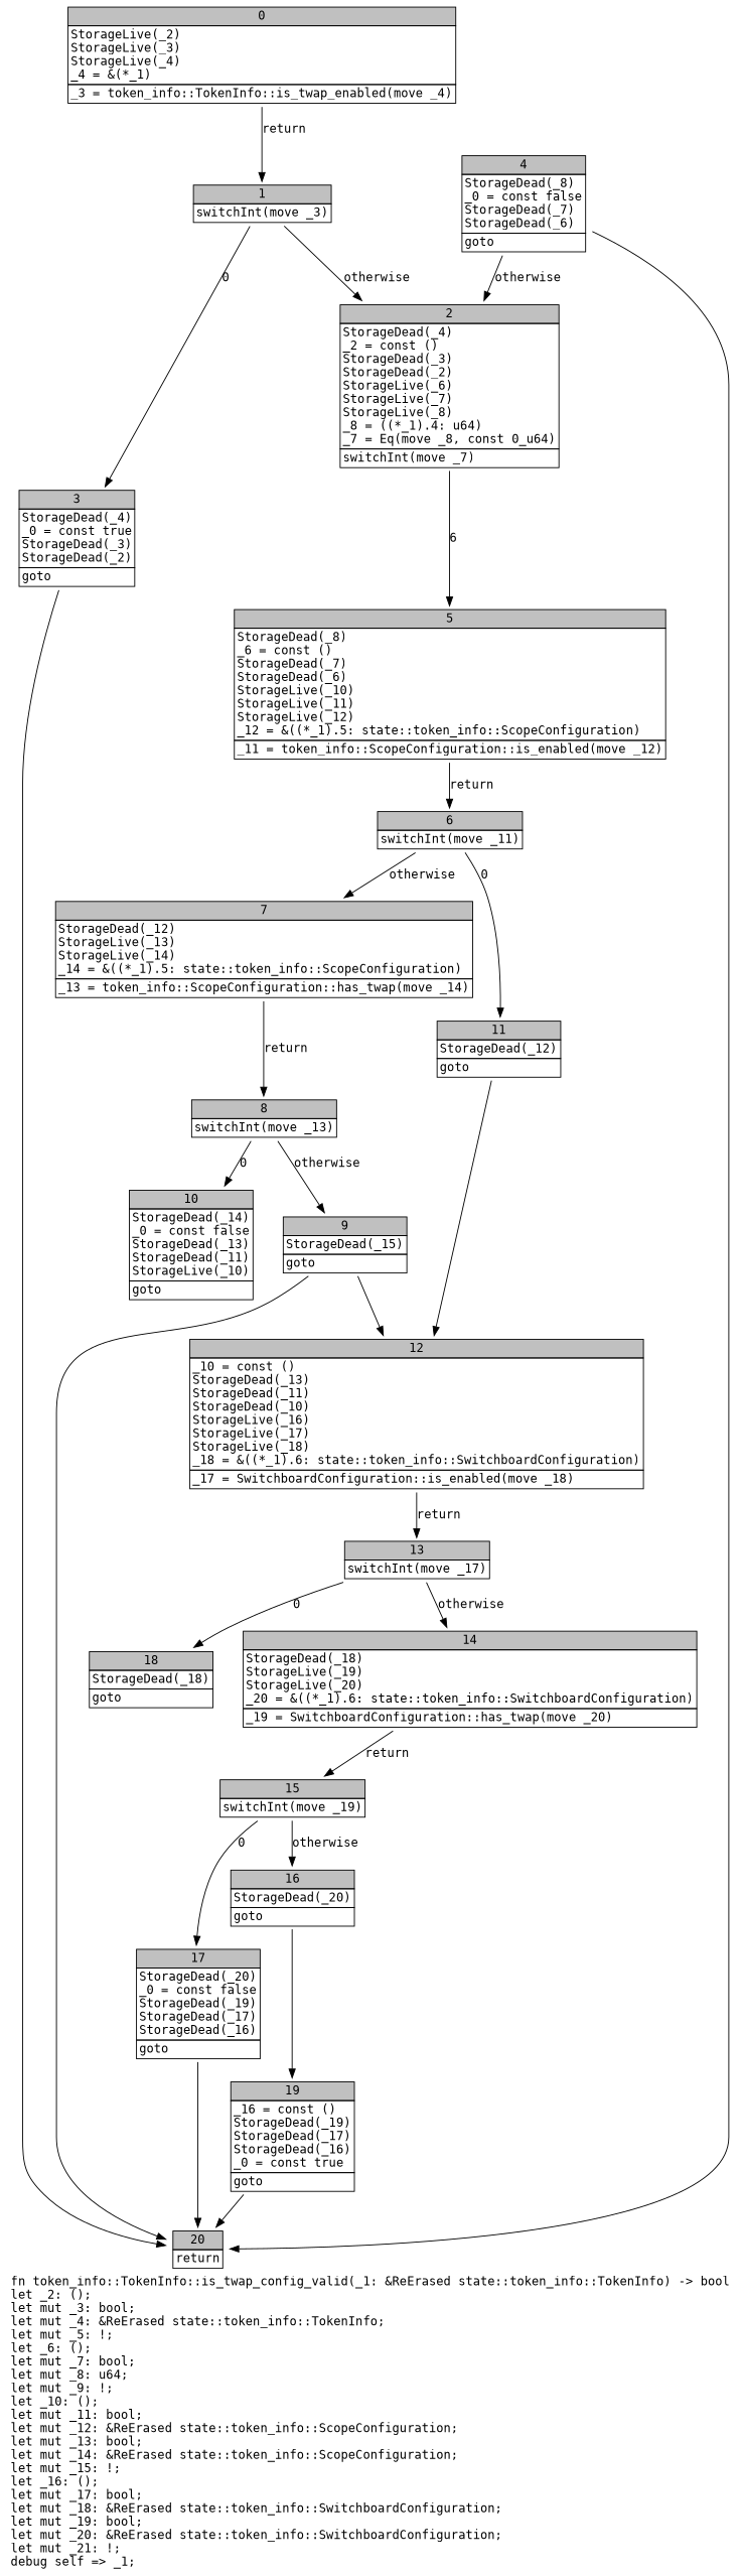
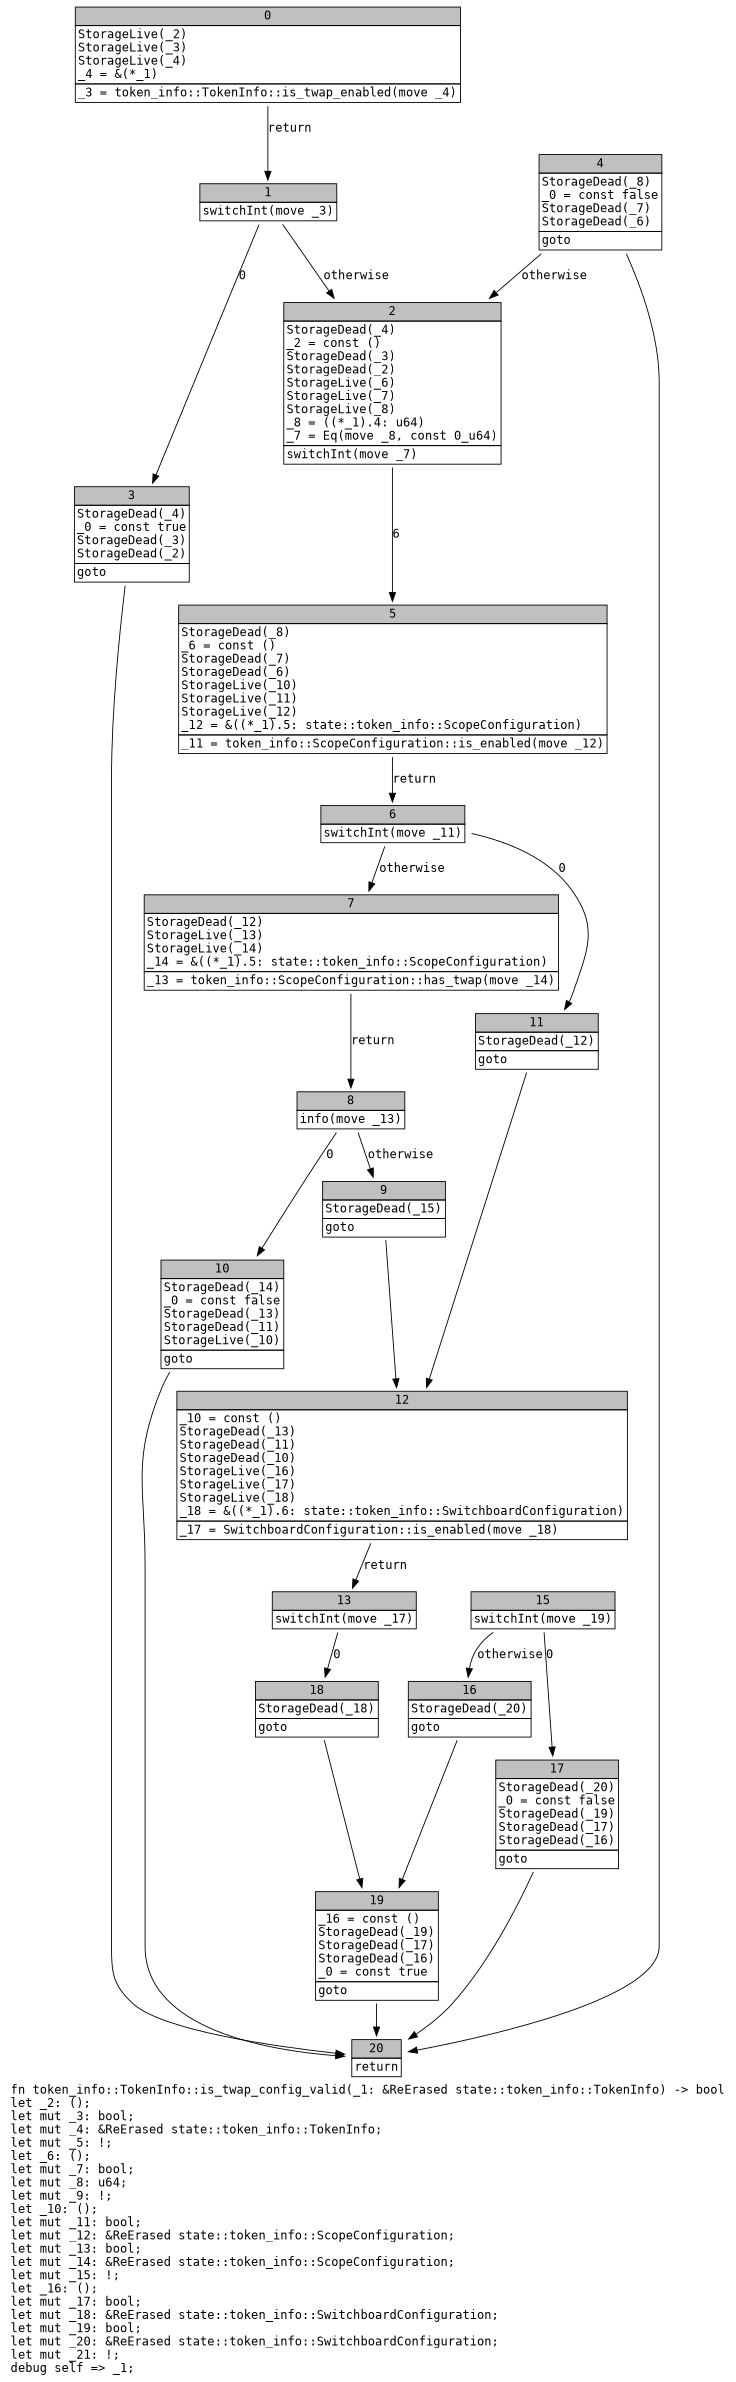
  digraph {
    fontname="DejaVu Sans Mono"
    label=<fn token_info::TokenInfo::is_twap_config_valid(_1: &amp;ReErased state::token_info::TokenInfo) -&gt; bool<br align="left"/>let _2: ();<br align="left"/>let mut _3: bool;<br align="left"/>let mut _4: &amp;ReErased state::token_info::TokenInfo;<br align="left"/>let mut _5: !;<br align="left"/>let _6: ();<br align="left"/>let mut _7: bool;<br align="left"/>let mut _8: u64;<br align="left"/>let mut _9: !;<br align="left"/>let _10: ();<br align="left"/>let mut _11: bool;<br align="left"/>let mut _12: &amp;ReErased state::token_info::ScopeConfiguration;<br align="left"/>let mut _13: bool;<br align="left"/>let mut _14: &amp;ReErased state::token_info::ScopeConfiguration;<br align="left"/>let mut _15: !;<br align="left"/>let _16: ();<br align="left"/>let mut _17: bool;<br align="left"/>let mut _18: &amp;ReErased state::token_info::SwitchboardConfiguration;<br align="left"/>let mut _19: bool;<br align="left"/>let mut _20: &amp;ReErased state::token_info::SwitchboardConfiguration;<br align="left"/>let mut _21: !;<br align="left"/>debug self =&gt; _1;<br align="left"/>>
    node [fontname="DejaVu Sans Mono" shape=none]
    edge [fontname="DejaVu Sans Mono"]
    n1 [label=<<table border="0" cellborder="1" cellspacing="0"><tr><td bgcolor="gray" align="center" colspan="1">0</td></tr><tr><td align="left" balign="left">StorageLive(_2)<br/>StorageLive(_3)<br/>StorageLive(_4)<br/>_4 = &amp;(*_1)<br/></td></tr><tr><td align="left">_3 = token_info::TokenInfo::is_twap_enabled(move _4)</td></tr></table>>]
    n2 [label=<<table border="0" cellborder="1" cellspacing="0"><tr><td bgcolor="gray" align="center" colspan="1">1</td></tr><tr><td align="left">switchInt(move _3)</td></tr></table>>]
    n3 [label=<<table border="0" cellborder="1" cellspacing="0"><tr><td bgcolor="gray" align="center" colspan="1">2</td></tr><tr><td align="left" balign="left">StorageDead(_4)<br/>_2 = const ()<br/>StorageDead(_3)<br/>StorageDead(_2)<br/>StorageLive(_6)<br/>StorageLive(_7)<br/>StorageLive(_8)<br/>_8 = ((*_1).4: u64)<br/>_7 = Eq(move _8, const 0_u64)<br/></td></tr><tr><td align="left">switchInt(move _7)</td></tr></table>>]
    n4 [label=<<table border="0" cellborder="1" cellspacing="0"><tr><td bgcolor="gray" align="center" colspan="1">3</td></tr><tr><td align="left" balign="left">StorageDead(_4)<br/>_0 = const true<br/>StorageDead(_3)<br/>StorageDead(_2)<br/></td></tr><tr><td align="left">goto</td></tr></table>>]
    n5 [label=<<table border="0" cellborder="1" cellspacing="0"><tr><td bgcolor="gray" align="center" colspan="1">5</td></tr><tr><td align="left" balign="left">StorageDead(_8)<br/>_6 = const ()<br/>StorageDead(_7)<br/>StorageDead(_6)<br/>StorageLive(_10)<br/>StorageLive(_11)<br/>StorageLive(_12)<br/>_12 = &amp;((*_1).5: state::token_info::ScopeConfiguration)<br/></td></tr><tr><td align="left">_11 = token_info::ScopeConfiguration::is_enabled(move _12)</td></tr></table>>]
    n6 [label=<<table border="0" cellborder="1" cellspacing="0"><tr><td bgcolor="gray" align="center" colspan="1">20</td></tr><tr><td align="left">return</td></tr></table>>]
    n7 [label=<<table border="0" cellborder="1" cellspacing="0"><tr><td bgcolor="gray" align="center" colspan="1">4</td></tr><tr><td align="left" balign="left">StorageDead(_8)<br/>_0 = const false<br/>StorageDead(_7)<br/>StorageDead(_6)<br/></td></tr><tr><td align="left">goto</td></tr></table>>]
    n8 [label=<<table border="0" cellborder="1" cellspacing="0"><tr><td bgcolor="gray" align="center" colspan="1">6</td></tr><tr><td align="left">switchInt(move _11)</td></tr></table>>]
    n9 [label=<<table border="0" cellborder="1" cellspacing="0"><tr><td bgcolor="gray" align="center" colspan="1">7</td></tr><tr><td align="left" balign="left">StorageDead(_12)<br/>StorageLive(_13)<br/>StorageLive(_14)<br/>_14 = &amp;((*_1).5: state::token_info::ScopeConfiguration)<br/></td></tr><tr><td align="left">_13 = token_info::ScopeConfiguration::has_twap(move _14)</td></tr></table>>]
    n10 [label=<<table border="0" cellborder="1" cellspacing="0"><tr><td bgcolor="gray" align="center" colspan="1">11</td></tr><tr><td align="left" balign="left">StorageDead(_12)<br/></td></tr><tr><td align="left">goto</td></tr></table>>]
-   n11 [label=<<table border="0" cellborder="1" cellspacing="0"><tr><td bgcolor="gray" align="center" colspan="1">8</td></tr><tr><td align="left">switchInt(move _13)</td></tr></table>>]
+   n11 [label=<<table border="0" cellborder="1" cellspacing="0"><tr><td bgcolor="gray" align="center" colspan="1">8</td></tr><tr><td align="left">info(move _13)</td></tr></table>>]
    n12 [label=<<table border="0" cellborder="1" cellspacing="0"><tr><td bgcolor="gray" align="center" colspan="1">12</td></tr><tr><td align="left" balign="left">_10 = const ()<br/>StorageDead(_13)<br/>StorageDead(_11)<br/>StorageDead(_10)<br/>StorageLive(_16)<br/>StorageLive(_17)<br/>StorageLive(_18)<br/>_18 = &amp;((*_1).6: state::token_info::SwitchboardConfiguration)<br/></td></tr><tr><td align="left">_17 = SwitchboardConfiguration::is_enabled(move _18)</td></tr></table>>]
    n13 [label=<<table border="0" cellborder="1" cellspacing="0"><tr><td bgcolor="gray" align="center" colspan="1">9</td></tr><tr><td align="left" balign="left">StorageDead(_15)<br/></td></tr><tr><td align="left">goto</td></tr></table>>]
    n14 [label=<<table border="0" cellborder="1" cellspacing="0"><tr><td bgcolor="gray" align="center" colspan="1">10</td></tr><tr><td align="left" balign="left">StorageDead(_14)<br/>_0 = const false<br/>StorageDead(_13)<br/>StorageDead(_11)<br/>StorageLive(_10)<br/></td></tr><tr><td align="left">goto</td></tr></table>>]
    n15 [label=<<table border="0" cellborder="1" cellspacing="0"><tr><td bgcolor="gray" align="center" colspan="1">13</td></tr><tr><td align="left">switchInt(move _17)</td></tr></table>>]
-   n16 [label=<<table border="0" cellborder="1" cellspacing="0"><tr><td bgcolor="gray" align="center" colspan="1">14</td></tr><tr><td align="left" balign="left">StorageDead(_18)<br/>StorageLive(_19)<br/>StorageLive(_20)<br/>_20 = &amp;((*_1).6: state::token_info::SwitchboardConfiguration)<br/></td></tr><tr><td align="left">_19 = SwitchboardConfiguration::has_twap(move _20)</td></tr></table>>]
    n17 [label=<<table border="0" cellborder="1" cellspacing="0"><tr><td bgcolor="gray" align="center" colspan="1">18</td></tr><tr><td align="left" balign="left">StorageDead(_18)<br/></td></tr><tr><td align="left">goto</td></tr></table>>]
    n18 [label=<<table border="0" cellborder="1" cellspacing="0"><tr><td bgcolor="gray" align="center" colspan="1">15</td></tr><tr><td align="left">switchInt(move _19)</td></tr></table>>]
    n19 [label=<<table border="0" cellborder="1" cellspacing="0"><tr><td bgcolor="gray" align="center" colspan="1">19</td></tr><tr><td align="left" balign="left">_16 = const ()<br/>StorageDead(_19)<br/>StorageDead(_17)<br/>StorageDead(_16)<br/>_0 = const true<br/></td></tr><tr><td align="left">goto</td></tr></table>>]
    n20 [label=<<table border="0" cellborder="1" cellspacing="0"><tr><td bgcolor="gray" align="center" colspan="1">16</td></tr><tr><td align="left" balign="left">StorageDead(_20)<br/></td></tr><tr><td align="left">goto</td></tr></table>>]
    n21 [label=<<table border="0" cellborder="1" cellspacing="0"><tr><td bgcolor="gray" align="center" colspan="1">17</td></tr><tr><td align="left" balign="left">StorageDead(_20)<br/>_0 = const false<br/>StorageDead(_19)<br/>StorageDead(_17)<br/>StorageDead(_16)<br/></td></tr><tr><td align="left">goto</td></tr></table>>]
    n1 -> n2 [label=return]
    n2 -> n3 [label=otherwise]
    n2 -> n4 [label=0]
    n3 -> n5 [label=6]
    n4 -> n6
    n5 -> n8 [label=return]
    n7 -> n3 [label=otherwise]
    n7 -> n6
    n8 -> n9 [label=otherwise]
    n8 -> n10 [label=0]
    n9 -> n11 [label=return]
    n10 -> n12
    n11 -> n13 [label=otherwise]
    n11 -> n14 [label=0]
    n12 -> n15 [label=return]
    n13 -> n12
-   n13 -> n6
-   n15 -> n16 [label=otherwise]
+   n14 -> n6
    n15 -> n17 [label=0]
-   n16 -> n18 [label=return]
+   n17 -> n19
    n18 -> n20 [label=otherwise]
    n18 -> n21 [label=0]
    n19 -> n6
    n20 -> n19
    n21 -> n6
  }
